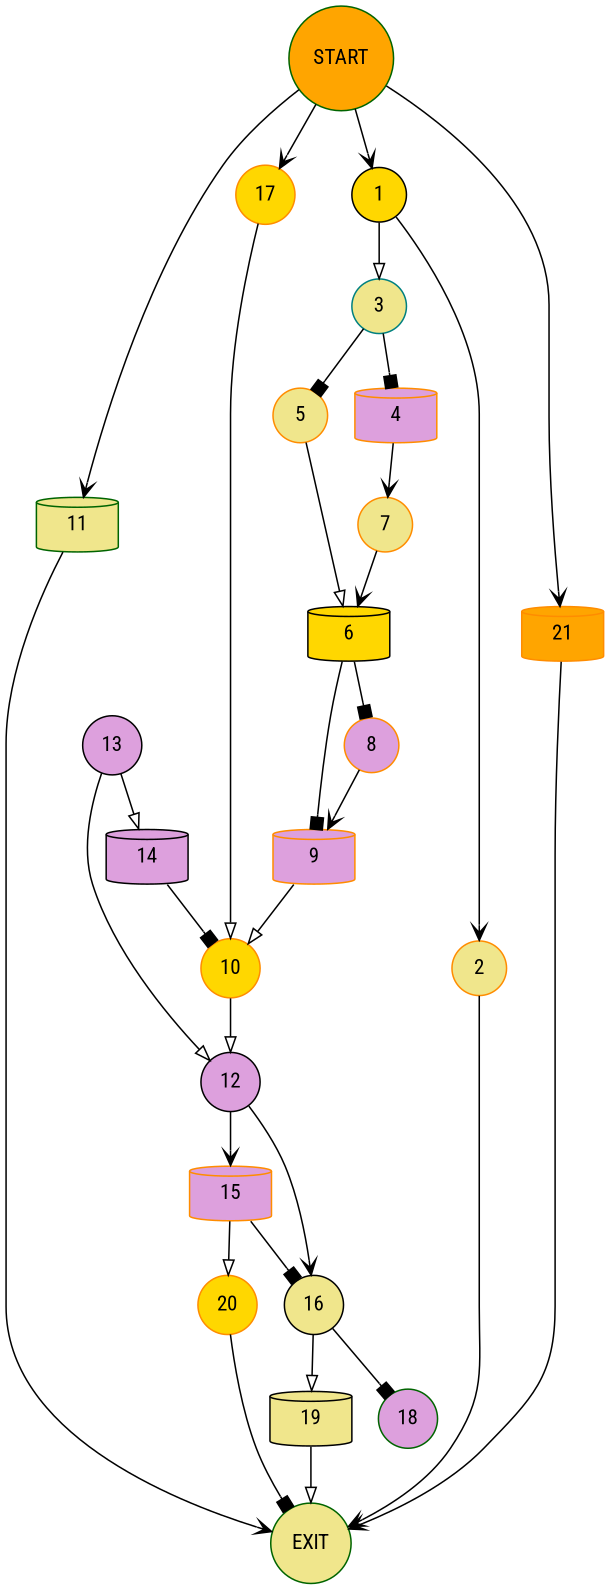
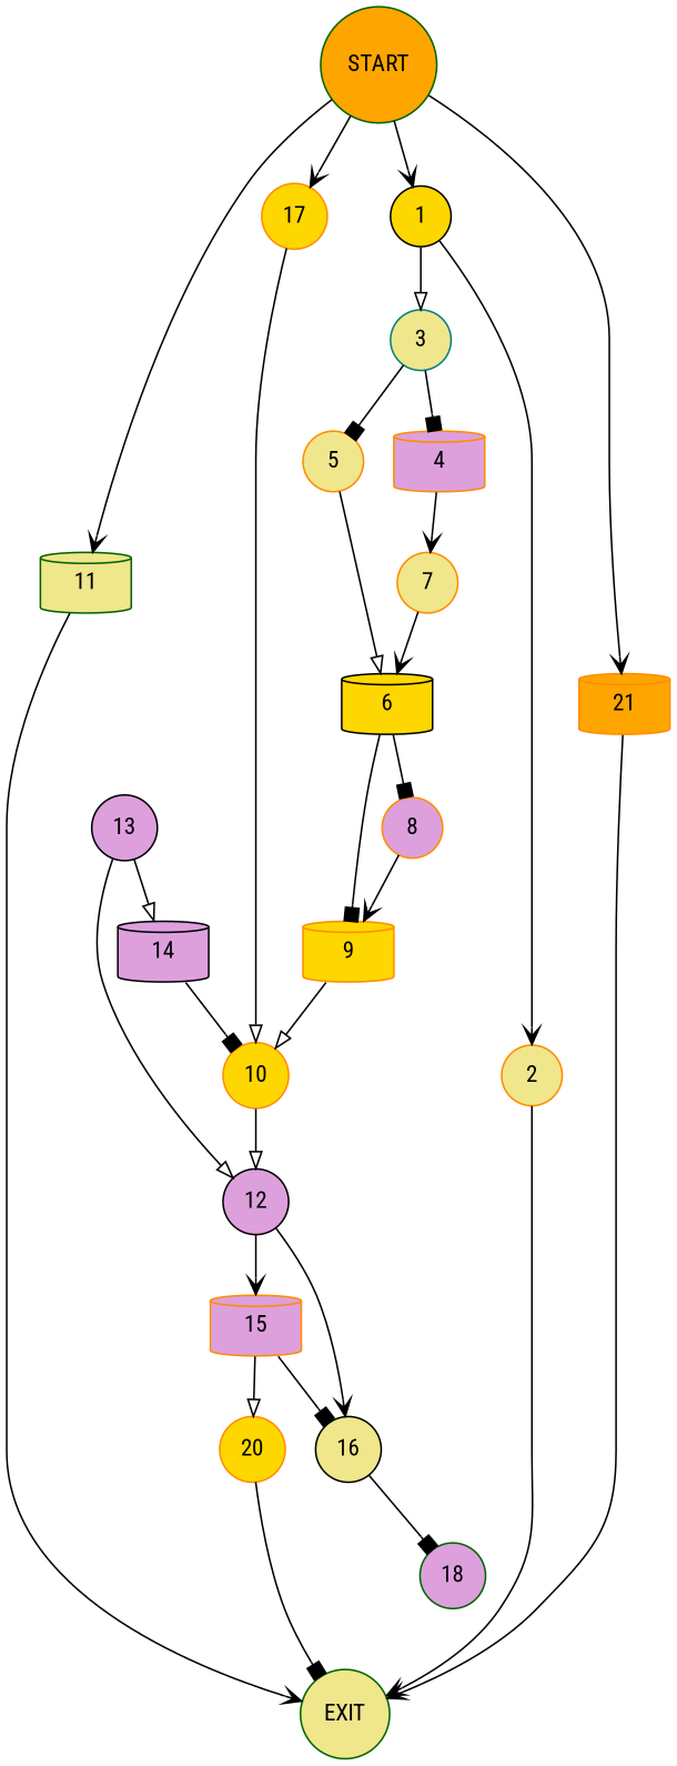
  digraph {
    fontname="Roboto Condensed"
    node [color=darkorange fillcolor=khaki fontname="Roboto Condensed" shape=circle style=filled]
    edge [arrowhead=vee fontname="Roboto Condensed"]
    n1 [color=darkgreen fillcolor=orange label=START]
    1 [color=black fillcolor=gold]
    11 [color=darkgreen shape=cylinder]
    17 [fillcolor=gold]
    21 [fillcolor=orange shape=cylinder]
    2
    3 [color=teal]
    n8 [color=darkgreen label=EXIT]
    10 [fillcolor=gold]
    4 [fillcolor=plum shape=cylinder]
    5
    7
    6 [color=black fillcolor=gold shape=cylinder]
    8 [fillcolor=plum]
-   9 [fillcolor=plum shape=cylinder]
+   9 [fillcolor=gold shape=cylinder]
    12 [color=black fillcolor=plum]
    15 [fillcolor=plum shape=cylinder]
    16 [color=black]
    13 [color=black fillcolor=plum]
    14 [color=black fillcolor=plum shape=cylinder]
    20 [fillcolor=gold]
    18 [color=darkgreen fillcolor=plum]
-   19 [color=black shape=cylinder]
    n1 -> 1
    n1 -> 11
    n1 -> 17
    n1 -> 21
    1 -> 2
    1 -> 3 [arrowhead=onormal]
    11 -> n8
    17 -> 10 [arrowhead=onormal]
    21 -> n8
    2 -> n8
    3 -> 4 [arrowhead=box]
    3 -> 5 [arrowhead=box]
    10 -> 12 [arrowhead=onormal]
    4 -> 7
    5 -> 6 [arrowhead=onormal]
    7 -> 6
    6 -> 8 [arrowhead=box]
    6 -> 9 [arrowhead=box]
    8 -> 9
    9 -> 10 [arrowhead=onormal]
    12 -> 15
    12 -> 16
    15 -> 16 [arrowhead=box]
    15 -> 20 [arrowhead=onormal]
    16 -> 18 [arrowhead=box]
-   16 -> 19 [arrowhead=onormal]
    13 -> 12 [arrowhead=onormal]
    13 -> 14 [arrowhead=onormal]
    14 -> 10 [arrowhead=box]
    20 -> n8 [arrowhead=box]
-   19 -> n8 [arrowhead=onormal]
  }
